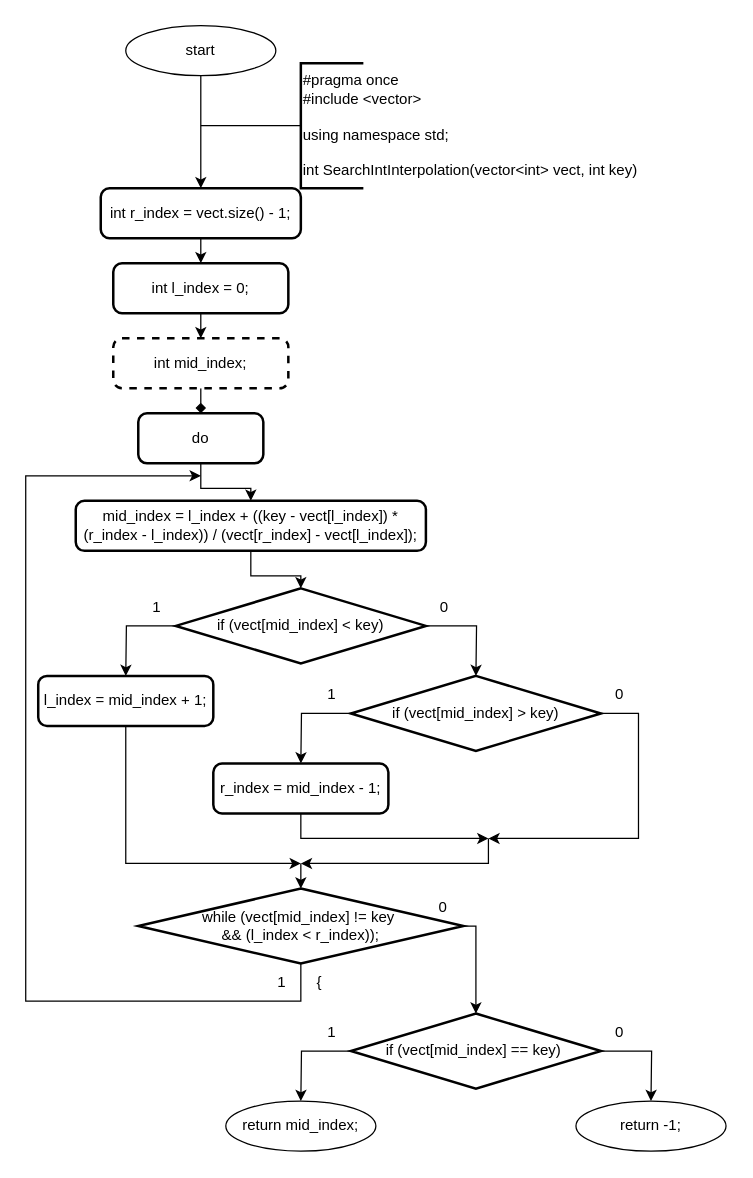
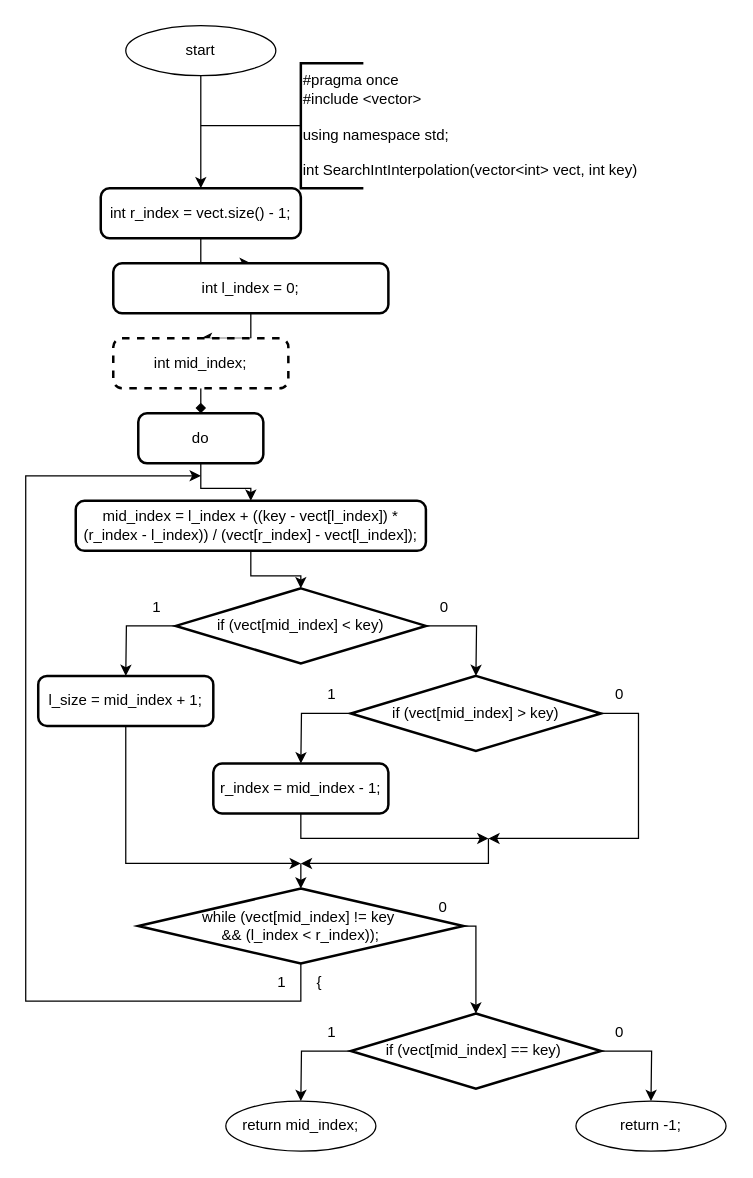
  <mxCell id="0" />
  <mxCell id="1" parent="0" />
  <mxCell id="2" value="start" style="ellipse;whiteSpace=wrap;html=1;" vertex="1" parent="1"><mxGeometry x="100" y="20" width="120" height="40" as="geometry" /></mxCell>
  <mxCell id="3" value="" style="endArrow=classic;html=1;rounded=0;labelBackgroundColor=default;strokeColor=default;align=center;verticalAlign=middle;fontFamily=Helvetica;fontSize=11;fontColor=default;shape=connector;edgeStyle=orthogonalEdgeStyle;exitX=0.5;exitY=1;exitDx=0;exitDy=0;" edge="1" parent="1" source="2"><mxGeometry width="50" height="50" relative="1" as="geometry"><mxPoint x="210.29" y="150" as="sourcePoint" /><mxPoint x="160" y="150" as="targetPoint" /></mxGeometry></mxCell>
  <mxCell id="4" style="edgeStyle=orthogonalEdgeStyle;rounded=0;orthogonalLoop=1;jettySize=auto;html=1;exitX=0;exitY=0.5;exitDx=0;exitDy=0;exitPerimeter=0;endArrow=none;endFill=0;strokeWidth=1;" edge="1" parent="1" source="5"><mxGeometry relative="1" as="geometry"><mxPoint x="160" y="100" as="targetPoint" /><mxPoint x="220" y="110" as="sourcePoint" /><Array as="points"><mxPoint x="229" y="100" /></Array></mxGeometry></mxCell>
  <mxCell id="5" value="&lt;div&gt;#pragma once&lt;/div&gt;&lt;div&gt;#include &amp;lt;vector&amp;gt;&lt;/div&gt;&lt;div&gt;&lt;br&gt;&lt;/div&gt;&lt;div&gt;using namespace std;&lt;/div&gt;&lt;div&gt;&lt;br&gt;&lt;/div&gt;&lt;div&gt;int SearchIntInterpolation(vector&amp;lt;int&amp;gt; vect, int key)&lt;/div&gt;" style="strokeWidth=2;html=1;shape=mxgraph.flowchart.annotation_1;align=left;pointerEvents=1;" vertex="1" parent="1"><mxGeometry x="240" y="50" width="50" height="100" as="geometry" /></mxCell>
  <mxCell id="6" style="edgeStyle=orthogonalEdgeStyle;rounded=0;orthogonalLoop=1;jettySize=auto;html=1;exitX=0.5;exitY=1;exitDx=0;exitDy=0;entryX=0.5;entryY=0;entryDx=0;entryDy=0;" edge="1" parent="1" source="7" target="9"><mxGeometry relative="1" as="geometry" /></mxCell>
  <mxCell id="7" value="int r_index = vect.size() - 1;" style="rounded=1;whiteSpace=wrap;html=1;absoluteArcSize=1;arcSize=14;strokeWidth=2;" vertex="1" parent="1"><mxGeometry x="80" y="150" width="160" height="40" as="geometry" /></mxCell>
  <mxCell id="8" style="edgeStyle=orthogonalEdgeStyle;rounded=0;orthogonalLoop=1;jettySize=auto;html=1;exitX=0.5;exitY=1;exitDx=0;exitDy=0;entryX=0.5;entryY=0;entryDx=0;entryDy=0;" edge="1" parent="1" source="9" target="11"><mxGeometry relative="1" as="geometry" /></mxCell>
- <mxCell id="9" value="int l_index = 0;" style="rounded=1;whiteSpace=wrap;html=1;absoluteArcSize=1;arcSize=14;strokeWidth=2;" vertex="1" parent="1"><mxGeometry x="90" y="210" width="140" height="40" as="geometry" /></mxCell>
+ <mxCell id="9" value="int l_index = 0;" style="rounded=1;whiteSpace=wrap;html=1;absoluteArcSize=1;arcSize=14;strokeWidth=2;" vertex="1" parent="1"><mxGeometry x="90" y="210" width="220" height="40" as="geometry" /></mxCell>
  <mxCell id="10" style="edgeStyle=orthogonalEdgeStyle;rounded=0;orthogonalLoop=1;jettySize=auto;html=1;exitX=0.5;exitY=1;exitDx=0;exitDy=0;entryX=0.5;entryY=0;entryDx=0;entryDy=0;endArrow=diamond;" edge="1" parent="1" source="11" target="13"><mxGeometry relative="1" as="geometry" /></mxCell>
  <mxCell id="11" value="int mid_index;" style="rounded=1;whiteSpace=wrap;html=1;absoluteArcSize=1;arcSize=14;strokeWidth=2;dashed=1;" vertex="1" parent="1"><mxGeometry x="90" y="270" width="140" height="40" as="geometry" /></mxCell>
  <mxCell id="12" style="edgeStyle=orthogonalEdgeStyle;rounded=0;orthogonalLoop=1;jettySize=auto;html=1;exitX=0.5;exitY=1;exitDx=0;exitDy=0;" edge="1" parent="1" source="13" target="14"><mxGeometry relative="1" as="geometry"><mxPoint x="160" y="410" as="targetPoint" /></mxGeometry></mxCell>
  <mxCell id="13" value="do" style="rounded=1;whiteSpace=wrap;html=1;absoluteArcSize=1;arcSize=14;strokeWidth=2;" vertex="1" parent="1"><mxGeometry x="110" y="330" width="100" height="40" as="geometry" /></mxCell>
  <mxCell id="14" value="&lt;div&gt;mid_index = l_index +&amp;nbsp;&lt;span style=&quot;background-color: initial;&quot;&gt;((key - vect[l_index]) *(r_index - l_index)) /&amp;nbsp;&lt;/span&gt;&lt;span style=&quot;background-color: initial;&quot;&gt;(vect[r_index] - vect[l_index]);&lt;/span&gt;&lt;/div&gt;" style="rounded=1;whiteSpace=wrap;html=1;absoluteArcSize=1;arcSize=14;strokeWidth=2;" vertex="1" parent="1"><mxGeometry x="60" y="400" width="280" height="40" as="geometry" /></mxCell>
  <mxCell id="15" style="edgeStyle=orthogonalEdgeStyle;rounded=0;orthogonalLoop=1;jettySize=auto;html=1;exitX=0;exitY=0.5;exitDx=0;exitDy=0;exitPerimeter=0;" edge="1" parent="1" source="17"><mxGeometry relative="1" as="geometry"><mxPoint x="100" y="540" as="targetPoint" /></mxGeometry></mxCell>
  <mxCell id="16" style="edgeStyle=orthogonalEdgeStyle;rounded=0;orthogonalLoop=1;jettySize=auto;html=1;exitX=1;exitY=0.5;exitDx=0;exitDy=0;exitPerimeter=0;" edge="1" parent="1" source="17"><mxGeometry relative="1" as="geometry"><mxPoint x="380" y="540" as="targetPoint" /></mxGeometry></mxCell>
  <mxCell id="17" value="if (vect[mid_index] &amp;lt; key)" style="strokeWidth=2;html=1;shape=mxgraph.flowchart.decision;whiteSpace=wrap;" vertex="1" parent="1"><mxGeometry x="140" y="470" width="200" height="60" as="geometry" /></mxCell>
  <mxCell id="18" value="1" style="text;html=1;strokeColor=none;fillColor=none;align=center;verticalAlign=middle;whiteSpace=wrap;rounded=0;" vertex="1" parent="1"><mxGeometry x="110" y="470" width="30" height="30" as="geometry" /></mxCell>
  <mxCell id="19" value="0" style="text;html=1;strokeColor=none;fillColor=none;align=center;verticalAlign=middle;whiteSpace=wrap;rounded=0;" vertex="1" parent="1"><mxGeometry x="340" y="470" width="30" height="30" as="geometry" /></mxCell>
  <mxCell id="20" style="edgeStyle=orthogonalEdgeStyle;rounded=0;orthogonalLoop=1;jettySize=auto;html=1;exitX=0.5;exitY=1;exitDx=0;exitDy=0;entryX=0.5;entryY=0;entryDx=0;entryDy=0;entryPerimeter=0;" edge="1" parent="1" source="14" target="17"><mxGeometry relative="1" as="geometry"><Array as="points"><mxPoint x="200" y="460" /><mxPoint x="240" y="460" /></Array></mxGeometry></mxCell>
  <mxCell id="21" style="edgeStyle=orthogonalEdgeStyle;rounded=0;orthogonalLoop=1;jettySize=auto;html=1;exitX=0.5;exitY=1;exitDx=0;exitDy=0;" edge="1" parent="1" source="22"><mxGeometry relative="1" as="geometry"><mxPoint x="240" y="690" as="targetPoint" /><Array as="points"><mxPoint x="100" y="690" /><mxPoint x="240" y="690" /></Array></mxGeometry></mxCell>
- <mxCell id="22" value="l_index = mid_index + 1;" style="rounded=1;whiteSpace=wrap;html=1;absoluteArcSize=1;arcSize=14;strokeWidth=2;" vertex="1" parent="1"><mxGeometry x="30" y="540" width="140" height="40" as="geometry" /></mxCell>
+ <mxCell id="22" value="l_size = mid_index + 1;" style="rounded=1;whiteSpace=wrap;html=1;absoluteArcSize=1;arcSize=14;strokeWidth=2;" vertex="1" parent="1"><mxGeometry x="30" y="540" width="140" height="40" as="geometry" /></mxCell>
  <mxCell id="23" style="edgeStyle=orthogonalEdgeStyle;rounded=0;orthogonalLoop=1;jettySize=auto;html=1;exitX=0;exitY=0.5;exitDx=0;exitDy=0;exitPerimeter=0;" edge="1" parent="1" source="25"><mxGeometry relative="1" as="geometry"><mxPoint x="240" y="610" as="targetPoint" /></mxGeometry></mxCell>
  <mxCell id="24" style="edgeStyle=orthogonalEdgeStyle;rounded=0;orthogonalLoop=1;jettySize=auto;html=1;exitX=1;exitY=0.5;exitDx=0;exitDy=0;exitPerimeter=0;" edge="1" parent="1" source="25"><mxGeometry relative="1" as="geometry"><mxPoint x="390" y="670" as="targetPoint" /><Array as="points"><mxPoint x="510" y="570" /><mxPoint x="510" y="670" /><mxPoint x="390" y="670" /></Array></mxGeometry></mxCell>
  <mxCell id="25" value="if (vect[mid_index] &amp;gt; key)" style="strokeWidth=2;html=1;shape=mxgraph.flowchart.decision;whiteSpace=wrap;" vertex="1" parent="1"><mxGeometry x="280" y="540" width="200" height="60" as="geometry" /></mxCell>
  <mxCell id="26" value="1" style="text;html=1;strokeColor=none;fillColor=none;align=center;verticalAlign=middle;whiteSpace=wrap;rounded=0;" vertex="1" parent="1"><mxGeometry x="250" y="540" width="30" height="30" as="geometry" /></mxCell>
  <mxCell id="27" value="0" style="text;html=1;strokeColor=none;fillColor=none;align=center;verticalAlign=middle;whiteSpace=wrap;rounded=0;" vertex="1" parent="1"><mxGeometry x="480" y="540" width="30" height="30" as="geometry" /></mxCell>
  <mxCell id="28" style="edgeStyle=orthogonalEdgeStyle;rounded=0;orthogonalLoop=1;jettySize=auto;html=1;exitX=0.5;exitY=1;exitDx=0;exitDy=0;" edge="1" parent="1" source="29"><mxGeometry relative="1" as="geometry"><mxPoint x="390" y="670" as="targetPoint" /><Array as="points"><mxPoint x="240" y="670" /></Array></mxGeometry></mxCell>
  <mxCell id="29" value="r_index = mid_index - 1;" style="rounded=1;whiteSpace=wrap;html=1;absoluteArcSize=1;arcSize=14;strokeWidth=2;" vertex="1" parent="1"><mxGeometry x="170" y="610" width="140" height="40" as="geometry" /></mxCell>
  <mxCell id="30" value="" style="endArrow=classic;html=1;rounded=0;" edge="1" parent="1"><mxGeometry width="50" height="50" relative="1" as="geometry"><mxPoint x="390" y="670" as="sourcePoint" /><mxPoint x="240" y="690" as="targetPoint" /><Array as="points"><mxPoint x="390" y="690" /></Array></mxGeometry></mxCell>
  <mxCell id="31" value="" style="endArrow=classic;html=1;rounded=0;" edge="1" parent="1"><mxGeometry width="50" height="50" relative="1" as="geometry"><mxPoint x="240" y="690" as="sourcePoint" /><mxPoint x="240" y="710" as="targetPoint" /></mxGeometry></mxCell>
  <mxCell id="32" style="edgeStyle=orthogonalEdgeStyle;rounded=0;orthogonalLoop=1;jettySize=auto;html=1;exitX=1;exitY=0.5;exitDx=0;exitDy=0;exitPerimeter=0;" edge="1" parent="1" source="34"><mxGeometry relative="1" as="geometry"><mxPoint x="380" y="810" as="targetPoint" /><Array as="points"><mxPoint x="380" y="740" /></Array></mxGeometry></mxCell>
  <mxCell id="33" style="edgeStyle=orthogonalEdgeStyle;rounded=0;orthogonalLoop=1;jettySize=auto;html=1;exitX=0.5;exitY=1;exitDx=0;exitDy=0;exitPerimeter=0;" edge="1" parent="1" source="34"><mxGeometry relative="1" as="geometry"><mxPoint x="160" y="380" as="targetPoint" /><Array as="points"><mxPoint x="240" y="800" /><mxPoint x="20" y="800" /><mxPoint x="20" y="380" /></Array></mxGeometry></mxCell>
  <mxCell id="34" value="while (vect[mid_index] != key&amp;nbsp;&lt;div&gt;&amp;amp;&amp;amp; (l_index &amp;lt; r_index));&lt;/div&gt;" style="strokeWidth=2;html=1;shape=mxgraph.flowchart.decision;whiteSpace=wrap;" vertex="1" parent="1"><mxGeometry x="110" y="710" width="260" height="60" as="geometry" /></mxCell>
  <mxCell id="35" value="1" style="text;html=1;strokeColor=none;fillColor=none;align=center;verticalAlign=middle;whiteSpace=wrap;rounded=0;" vertex="1" parent="1"><mxGeometry x="210" y="770" width="30" height="30" as="geometry" /></mxCell>
  <mxCell id="36" value="0" style="text;html=1;strokeColor=none;fillColor=none;align=center;verticalAlign=middle;whiteSpace=wrap;rounded=0;" vertex="1" parent="1"><mxGeometry x="339.29" y="710" width="30" height="30" as="geometry" /></mxCell>
  <mxCell id="37" value="{" style="text;html=1;strokeColor=none;fillColor=none;align=center;verticalAlign=middle;whiteSpace=wrap;rounded=0;" vertex="1" parent="1"><mxGeometry x="240" y="770" width="30" height="30" as="geometry" /></mxCell>
  <mxCell id="38" style="edgeStyle=orthogonalEdgeStyle;rounded=0;orthogonalLoop=1;jettySize=auto;html=1;exitX=0;exitY=0.5;exitDx=0;exitDy=0;exitPerimeter=0;" edge="1" parent="1" source="40"><mxGeometry relative="1" as="geometry"><mxPoint x="240" y="880" as="targetPoint" /></mxGeometry></mxCell>
  <mxCell id="39" style="edgeStyle=orthogonalEdgeStyle;rounded=0;orthogonalLoop=1;jettySize=auto;html=1;exitX=1;exitY=0.5;exitDx=0;exitDy=0;exitPerimeter=0;" edge="1" parent="1" source="40"><mxGeometry relative="1" as="geometry"><mxPoint x="520" y="880" as="targetPoint" /></mxGeometry></mxCell>
  <mxCell id="40" value="if (vect[mid_index] == key)&amp;nbsp;" style="strokeWidth=2;html=1;shape=mxgraph.flowchart.decision;whiteSpace=wrap;" vertex="1" parent="1"><mxGeometry x="280" y="810" width="200" height="60" as="geometry" /></mxCell>
  <mxCell id="41" value="1" style="text;html=1;strokeColor=none;fillColor=none;align=center;verticalAlign=middle;whiteSpace=wrap;rounded=0;" vertex="1" parent="1"><mxGeometry x="250" y="810" width="30" height="30" as="geometry" /></mxCell>
  <mxCell id="42" value="0" style="text;html=1;strokeColor=none;fillColor=none;align=center;verticalAlign=middle;whiteSpace=wrap;rounded=0;" vertex="1" parent="1"><mxGeometry x="480" y="810" width="30" height="30" as="geometry" /></mxCell>
  <mxCell id="43" value="return mid_index;" style="ellipse;whiteSpace=wrap;html=1;" vertex="1" parent="1"><mxGeometry x="180" y="880" width="120" height="40" as="geometry" /></mxCell>
  <mxCell id="44" value="return -1;" style="ellipse;whiteSpace=wrap;html=1;" vertex="1" parent="1"><mxGeometry x="460" y="880" width="120" height="40" as="geometry" /></mxCell>
